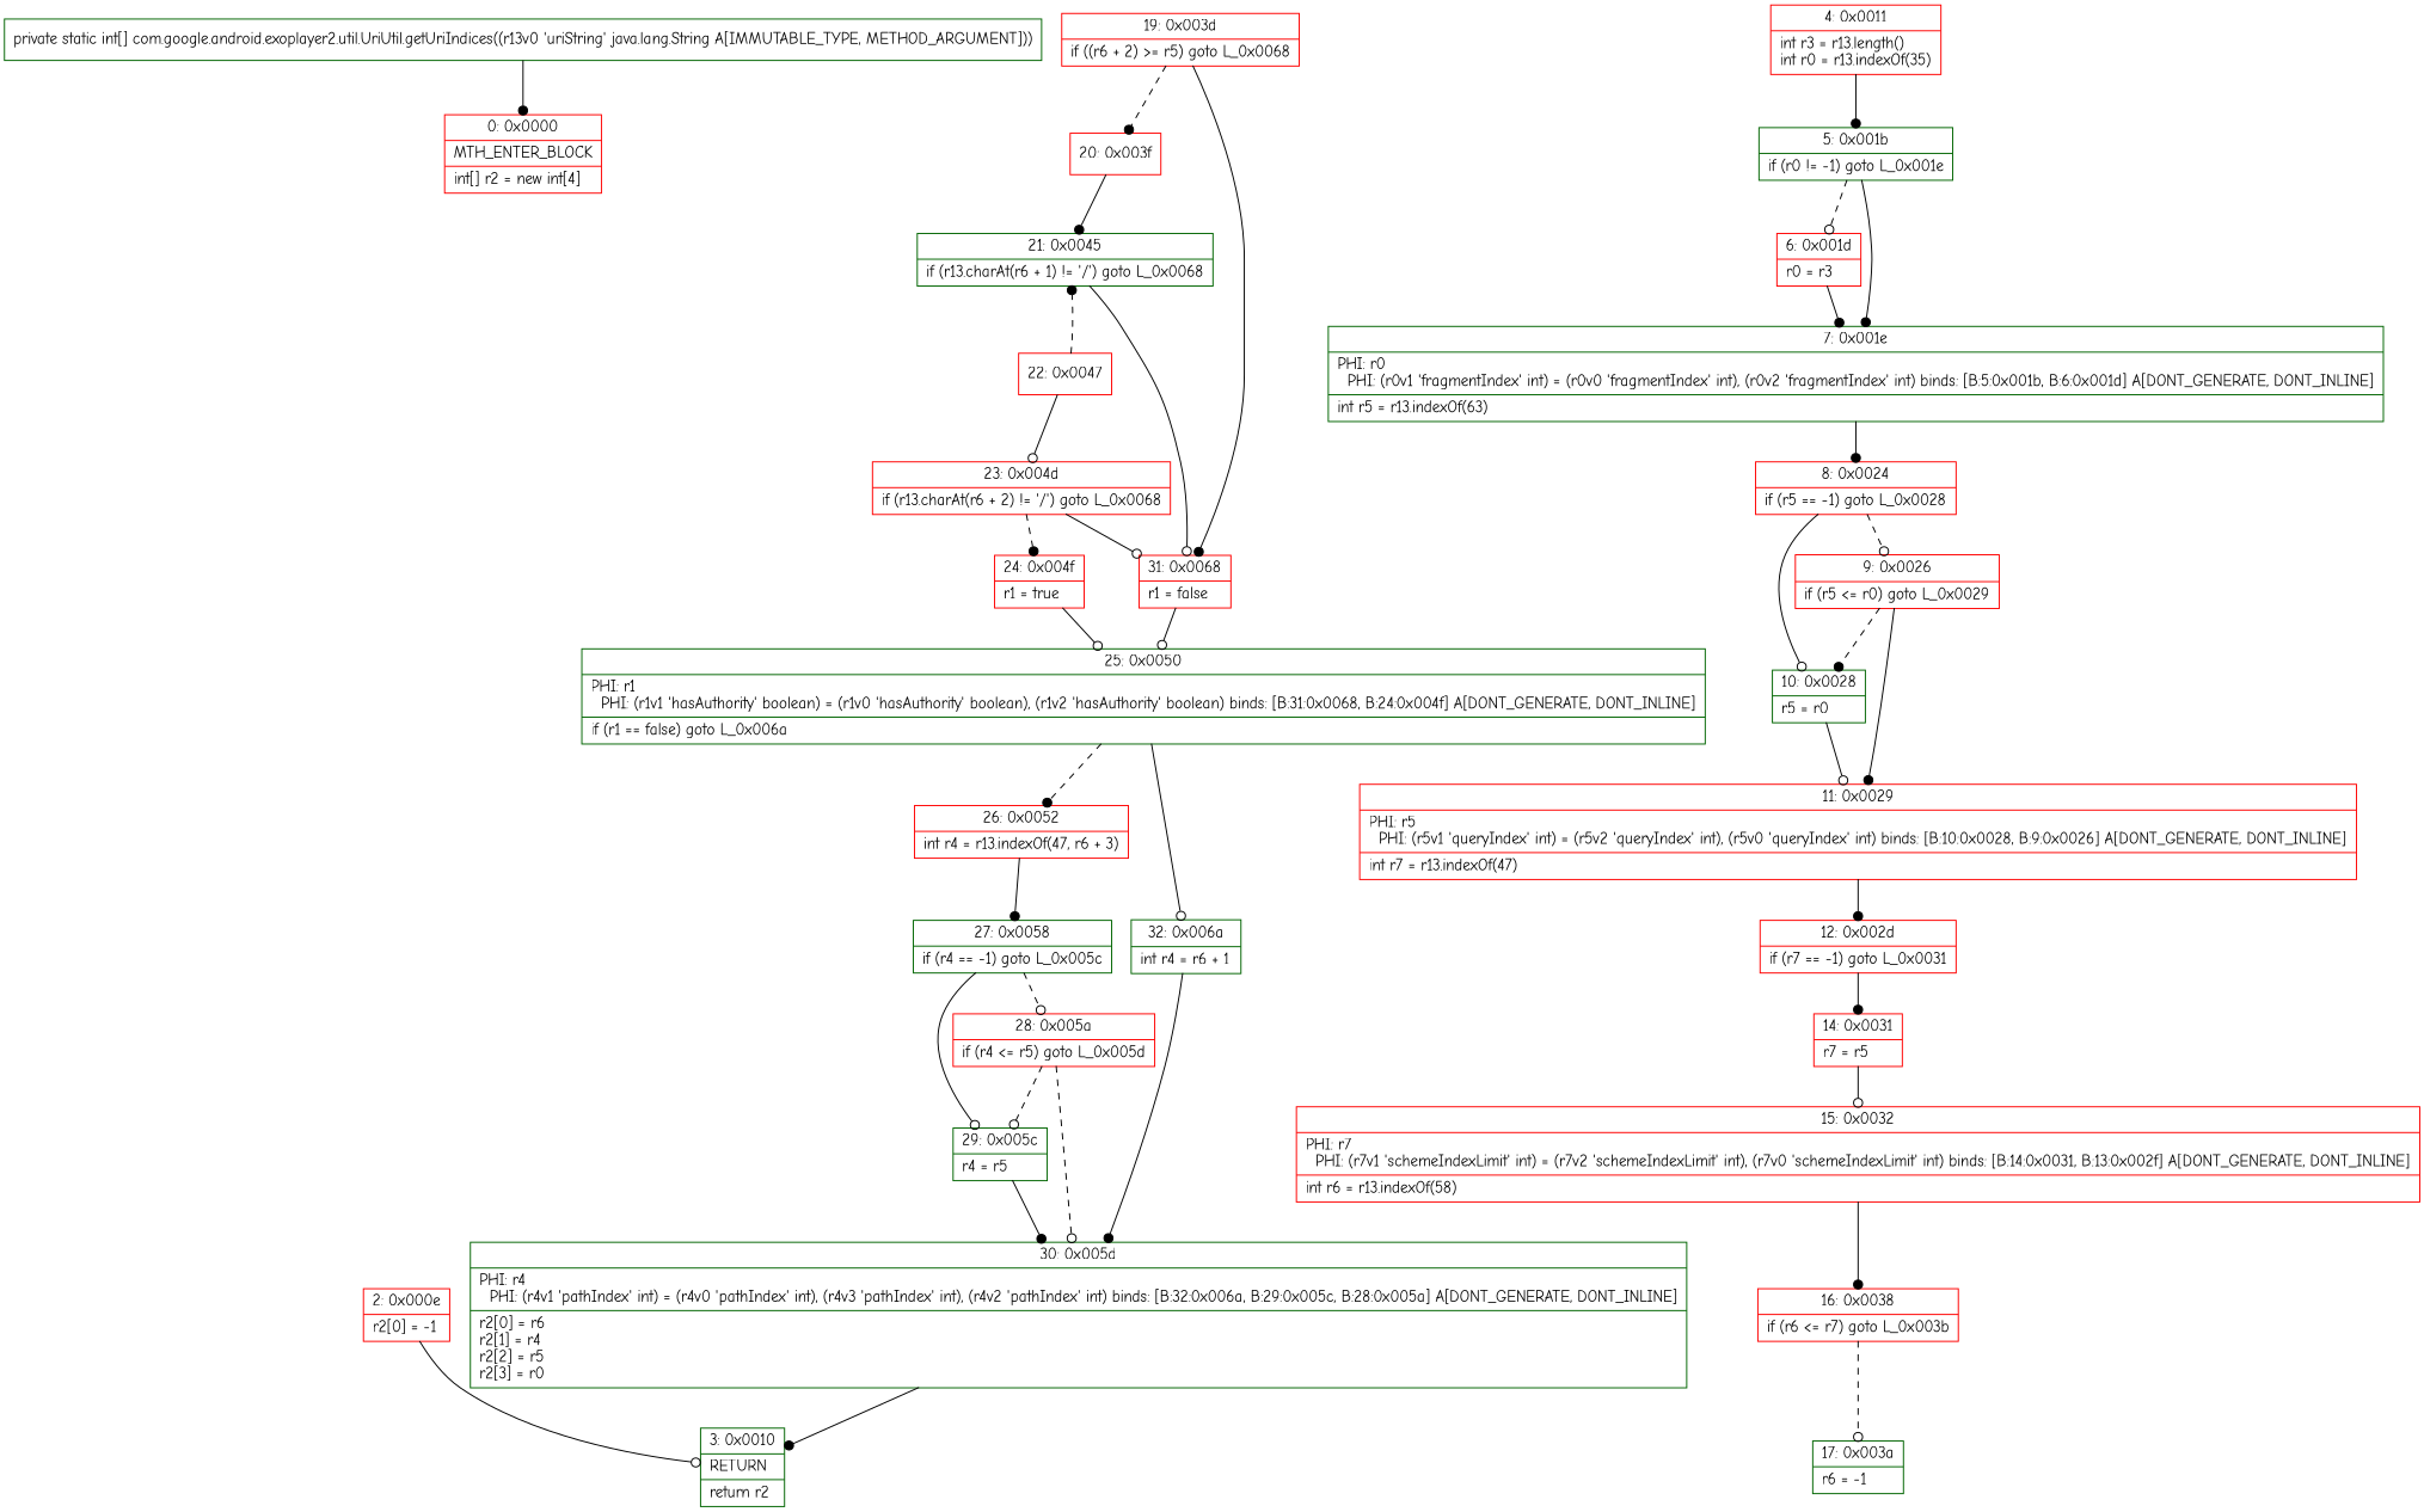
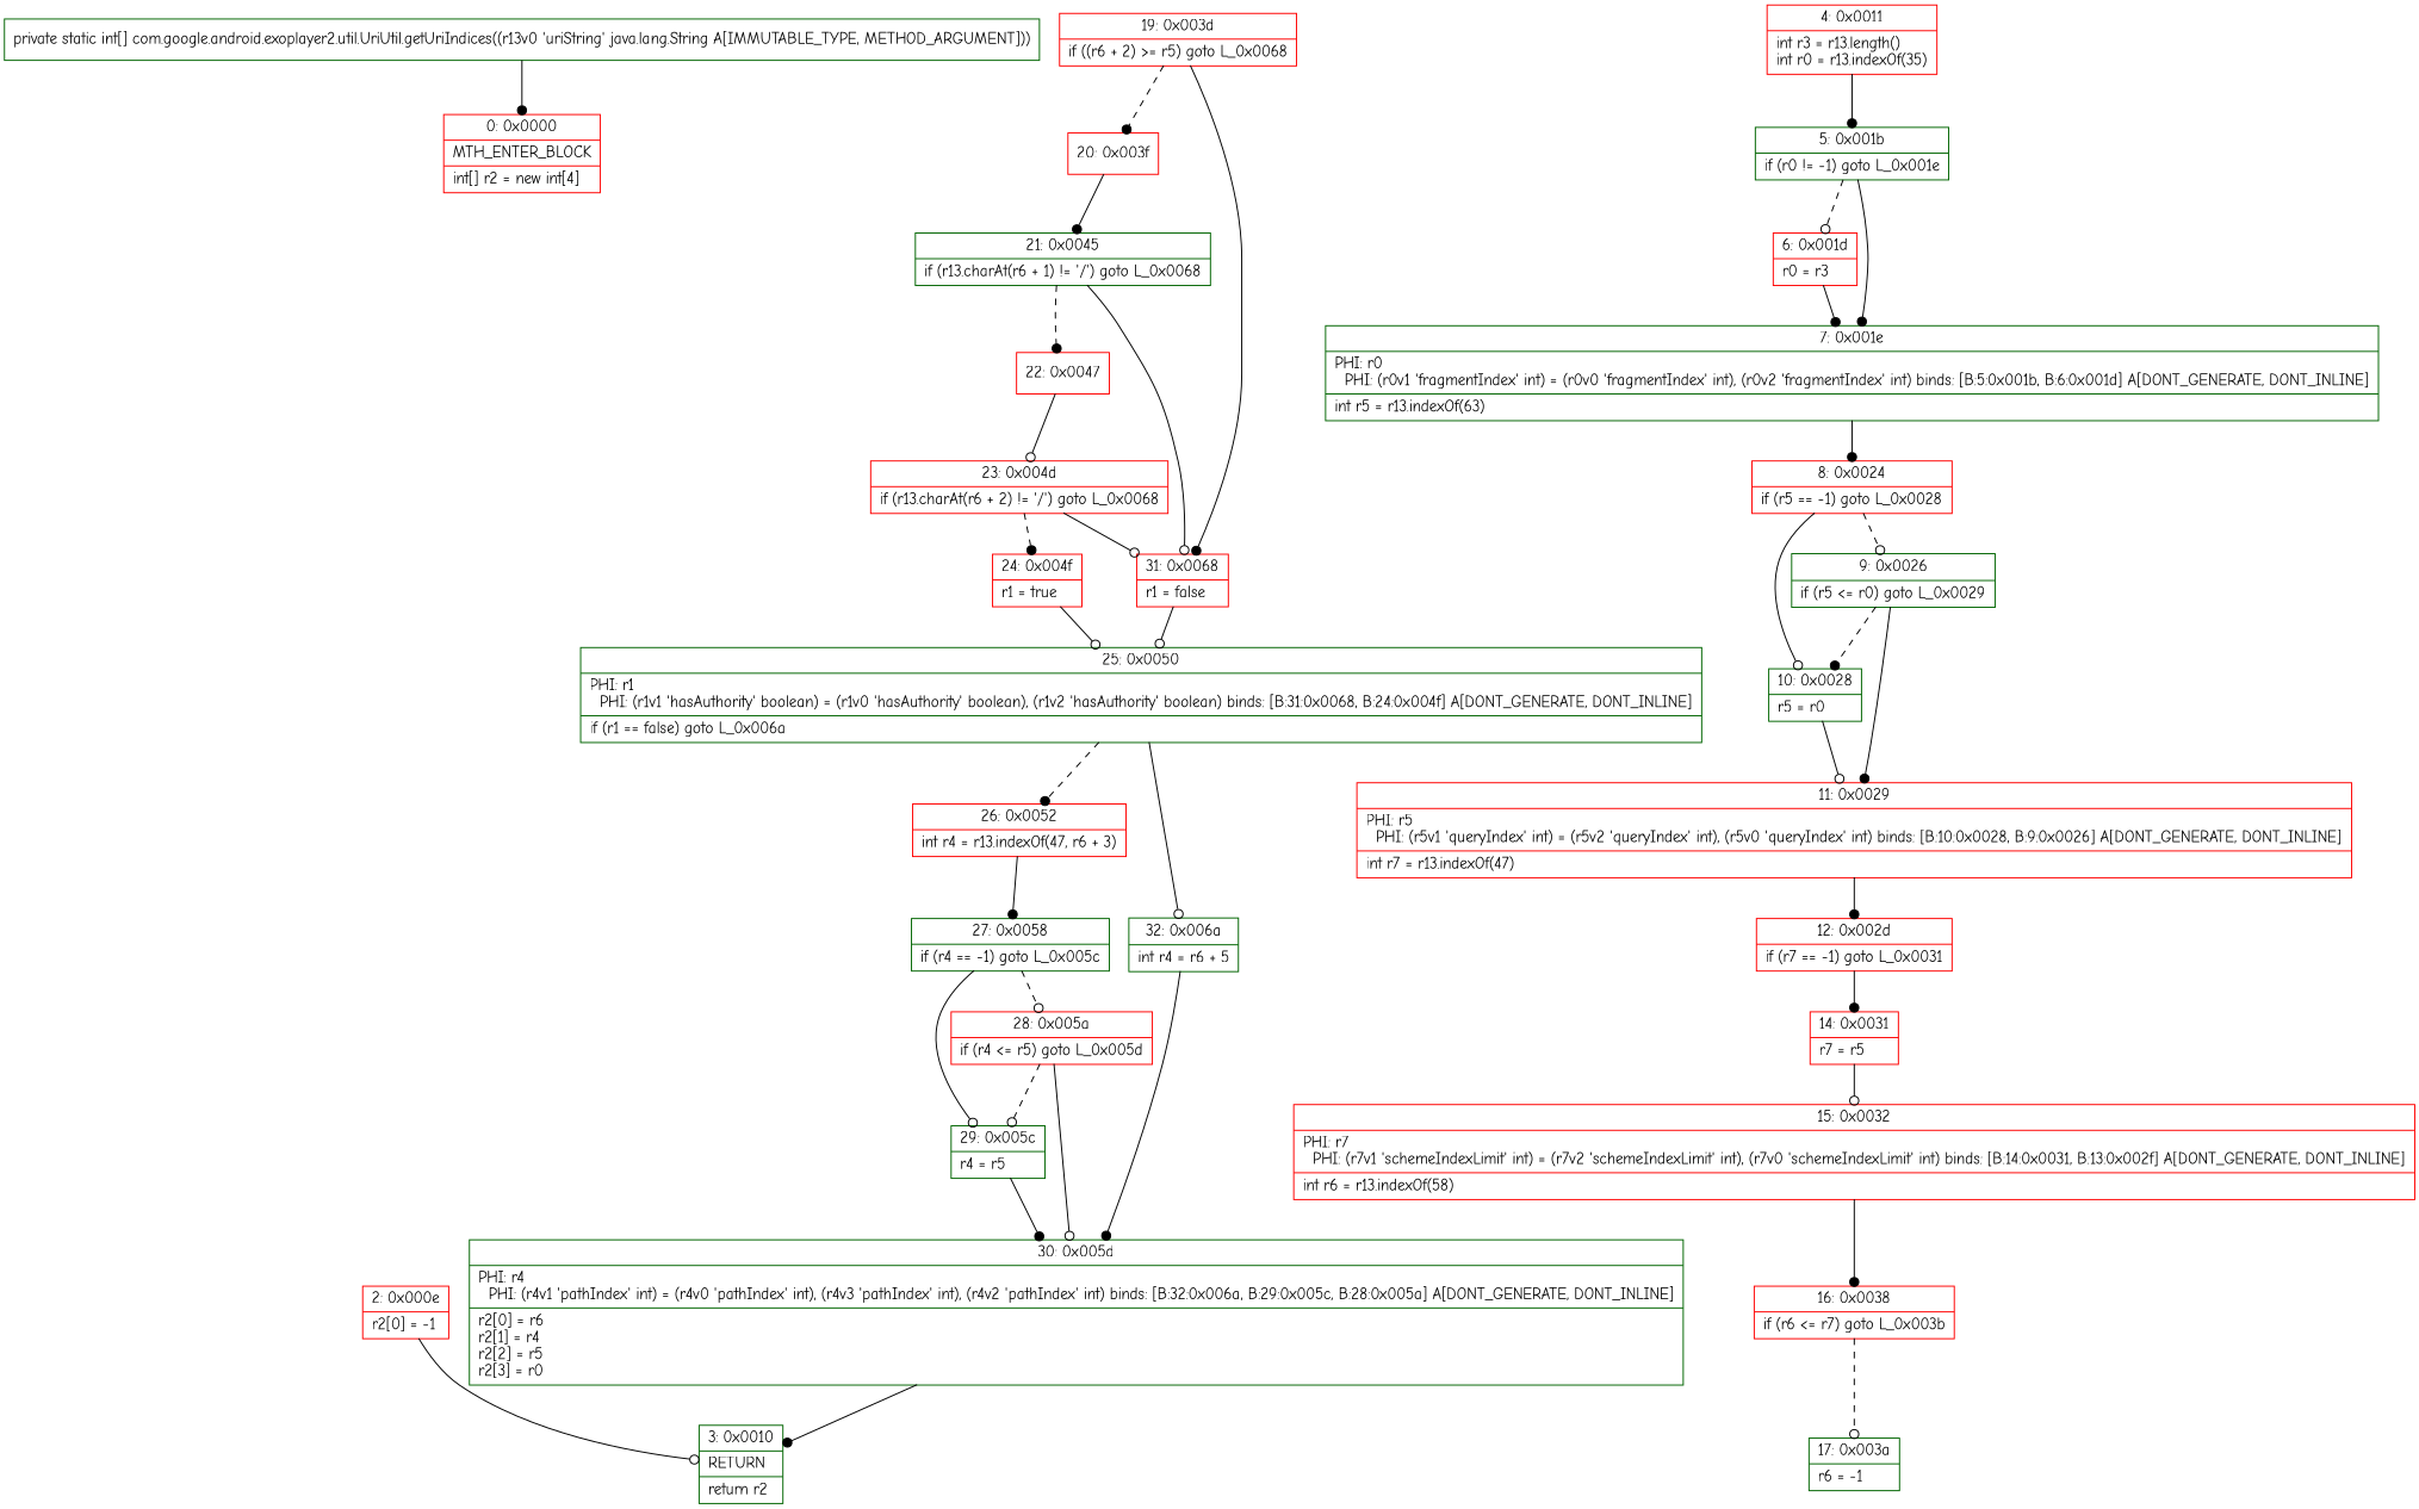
  digraph {
    fontname="Comic Neue"
    node [color=red fontname="Comic Neue" shape=record]
    edge [arrowhead=dot fontname="Comic Neue"]
    n1 [label="{0\:\ 0x0000|MTH_ENTER_BLOCK\l|int[] r2 = new int[4]\l}"]
    n2 [label="{2\:\ 0x000e|r2[0] = \-1\l}"]
    n3 [color=darkgreen label="{3\:\ 0x0010|RETURN\l|return r2\l}"]
    n4 [label="{4\:\ 0x0011|int r3 = r13.length()\lint r0 = r13.indexOf(35)\l}"]
    n5 [color=darkgreen label="{5\:\ 0x001b|if (r0 != \-1) goto L_0x001e\l}"]
    n6 [label="{6\:\ 0x001d|r0 = r3\l}"]
    n7 [color=darkgreen label="{7\:\ 0x001e|PHI: r0 \l  PHI: (r0v1 'fragmentIndex' int) = (r0v0 'fragmentIndex' int), (r0v2 'fragmentIndex' int) binds: [B:5:0x001b, B:6:0x001d] A[DONT_GENERATE, DONT_INLINE]\l|int r5 = r13.indexOf(63)\l}"]
    n8 [label="{8\:\ 0x0024|if (r5 == \-1) goto L_0x0028\l}"]
-   n9 [label="{9\:\ 0x0026|if (r5 \<= r0) goto L_0x0029\l}"]
+   n9 [color=darkgreen label="{9\:\ 0x0026|if (r5 \<= r0) goto L_0x0029\l}"]
    n10 [color=darkgreen label="{10\:\ 0x0028|r5 = r0\l}"]
    n11 [label="{11\:\ 0x0029|PHI: r5 \l  PHI: (r5v1 'queryIndex' int) = (r5v2 'queryIndex' int), (r5v0 'queryIndex' int) binds: [B:10:0x0028, B:9:0x0026] A[DONT_GENERATE, DONT_INLINE]\l|int r7 = r13.indexOf(47)\l}"]
    n12 [label="{12\:\ 0x002d|if (r7 == \-1) goto L_0x0031\l}"]
    n13 [label="{14\:\ 0x0031|r7 = r5\l}"]
    n14 [label="{15\:\ 0x0032|PHI: r7 \l  PHI: (r7v1 'schemeIndexLimit' int) = (r7v2 'schemeIndexLimit' int), (r7v0 'schemeIndexLimit' int) binds: [B:14:0x0031, B:13:0x002f] A[DONT_GENERATE, DONT_INLINE]\l|int r6 = r13.indexOf(58)\l}"]
    n15 [label="{16\:\ 0x0038|if (r6 \<= r7) goto L_0x003b\l}"]
    n16 [color=darkgreen label="{17\:\ 0x003a|r6 = \-1\l}"]
    n17 [label="{19\:\ 0x003d|if ((r6 + 2) \>= r5) goto L_0x0068\l}"]
    n18 [label="{20\:\ 0x003f}"]
    n19 [label="{31\:\ 0x0068|r1 = false\l}"]
    n20 [color=darkgreen label="{21\:\ 0x0045|if (r13.charAt(r6 + 1) != '\/') goto L_0x0068\l}"]
    n21 [color=darkgreen label="{25\:\ 0x0050|PHI: r1 \l  PHI: (r1v1 'hasAuthority' boolean) = (r1v0 'hasAuthority' boolean), (r1v2 'hasAuthority' boolean) binds: [B:31:0x0068, B:24:0x004f] A[DONT_GENERATE, DONT_INLINE]\l|if (r1 == false) goto L_0x006a\l}"]
    n22 [label="{22\:\ 0x0047}"]
    n23 [label="{23\:\ 0x004d|if (r13.charAt(r6 + 2) != '\/') goto L_0x0068\l}"]
    n24 [label="{24\:\ 0x004f|r1 = true\l}"]
    n25 [label="{26\:\ 0x0052|int r4 = r13.indexOf(47, r6 + 3)\l}"]
-   n26 [color=darkgreen label="{32\:\ 0x006a|int r4 = r6 + 1\l}"]
+   n26 [color=darkgreen label="{32\:\ 0x006a|int r4 = r6 + 5\l}"]
    n27 [color=darkgreen label="{27\:\ 0x0058|if (r4 == \-1) goto L_0x005c\l}"]
    n28 [color=darkgreen label="{30\:\ 0x005d|PHI: r4 \l  PHI: (r4v1 'pathIndex' int) = (r4v0 'pathIndex' int), (r4v3 'pathIndex' int), (r4v2 'pathIndex' int) binds: [B:32:0x006a, B:29:0x005c, B:28:0x005a] A[DONT_GENERATE, DONT_INLINE]\l|r2[0] = r6\lr2[1] = r4\lr2[2] = r5\lr2[3] = r0\l}"]
    n29 [label="{28\:\ 0x005a|if (r4 \<= r5) goto L_0x005d\l}"]
    n30 [color=darkgreen label="{29\:\ 0x005c|r4 = r5\l}"]
    n31 [color=darkgreen label="{private static int[] com.google.android.exoplayer2.util.UriUtil.getUriIndices((r13v0 'uriString' java.lang.String A[IMMUTABLE_TYPE, METHOD_ARGUMENT])) }"]
    n2 -> n3 [arrowhead=odot]
    n4 -> n5
    n5 -> n6 [arrowhead=odot style=dashed]
    n5 -> n7
    n6 -> n7
    n7 -> n8
    n8 -> n9 [arrowhead=odot style=dashed]
    n8 -> n10 [arrowhead=odot]
    n9 -> n10 [style=dashed]
    n9 -> n11
    n10 -> n11 [arrowhead=odot]
    n11 -> n12
    n12 -> n13
    n13 -> n14 [arrowhead=odot]
    n14 -> n15
    n15 -> n16 [arrowhead=odot style=dashed]
    n17 -> n18 [style=dashed]
    n17 -> n19
    n18 -> n20
    n19 -> n21 [arrowhead=odot]
    n20 -> n19 [arrowhead=odot]
-   n22 -> n20 [style=dashed]
+   n20 -> n22 [style=dashed]
    n21 -> n25 [style=dashed]
    n21 -> n26 [arrowhead=odot]
    n22 -> n23 [arrowhead=odot]
    n23 -> n19 [arrowhead=odot]
    n23 -> n24 [style=dashed]
    n24 -> n21 [arrowhead=odot]
    n25 -> n27
    n26 -> n28
    n27 -> n29 [arrowhead=odot style=dashed]
    n27 -> n30 [arrowhead=odot]
    n28 -> n3
-   n29 -> n28 [arrowhead=odot style=dashed]
+   n29 -> n28 [arrowhead=odot]
    n29 -> n30 [arrowhead=odot style=dashed]
    n30 -> n28
    n31 -> n1
  }
